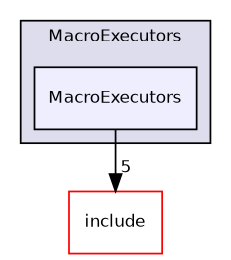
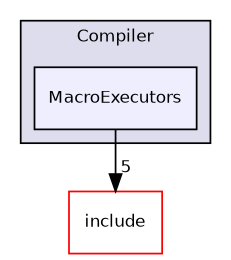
  digraph {
    compound=true
    node [fontname=Helvetica fontsize=10 shape=box style=filled]
    n1 [fillcolor="#eeeeff" label=MacroExecutors pencolor=black]
    n2 [color=red fillcolor=white label=include]
    subgraph cluster_1 {
      bgcolor="#ddddee"
      fontname=Helvetica
      fontsize=10
-     label=MacroExecutors
+     label=Compiler
      pencolor=black
      n1
    }
    n1 -> n2 [headlabel=5 labeldistance=1.5 labelfontname=Helvetica labelfontsize=10]
  }
